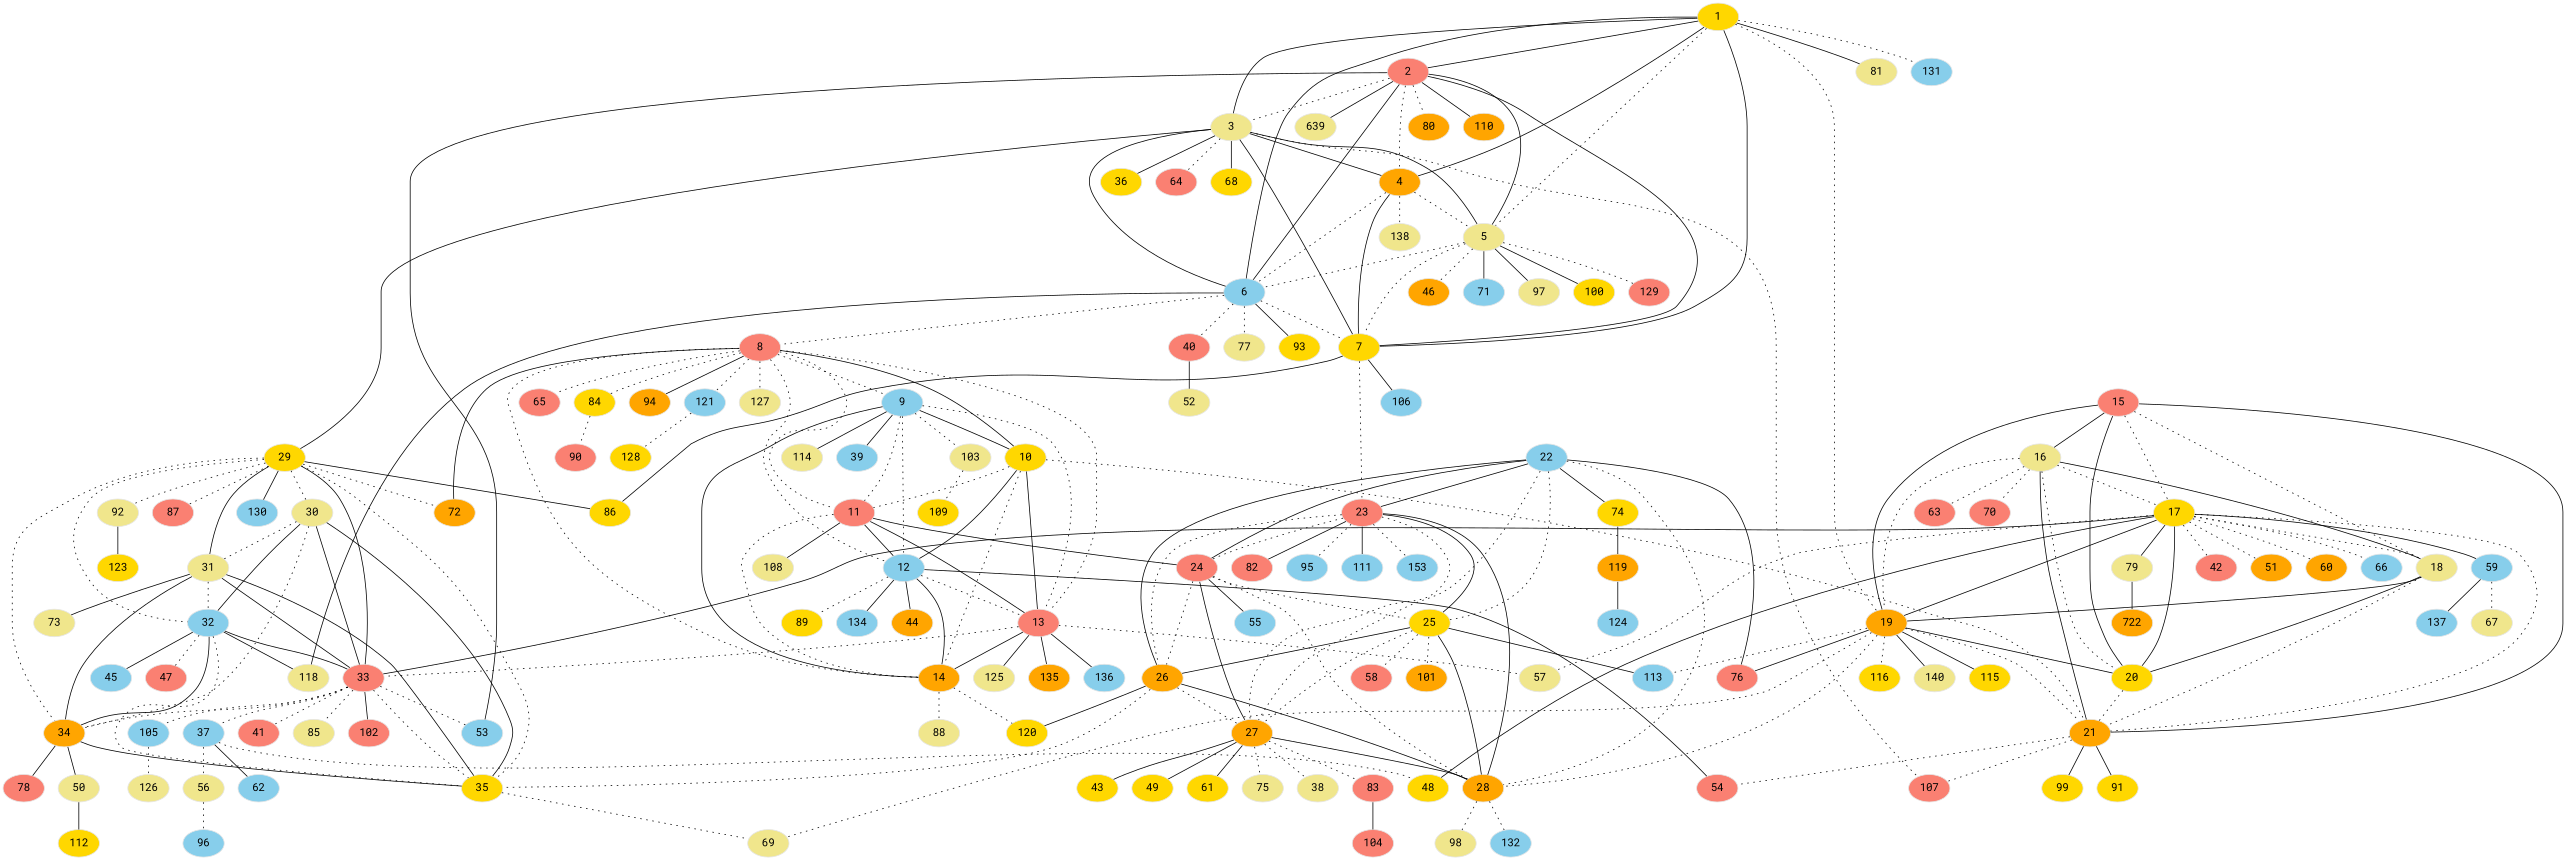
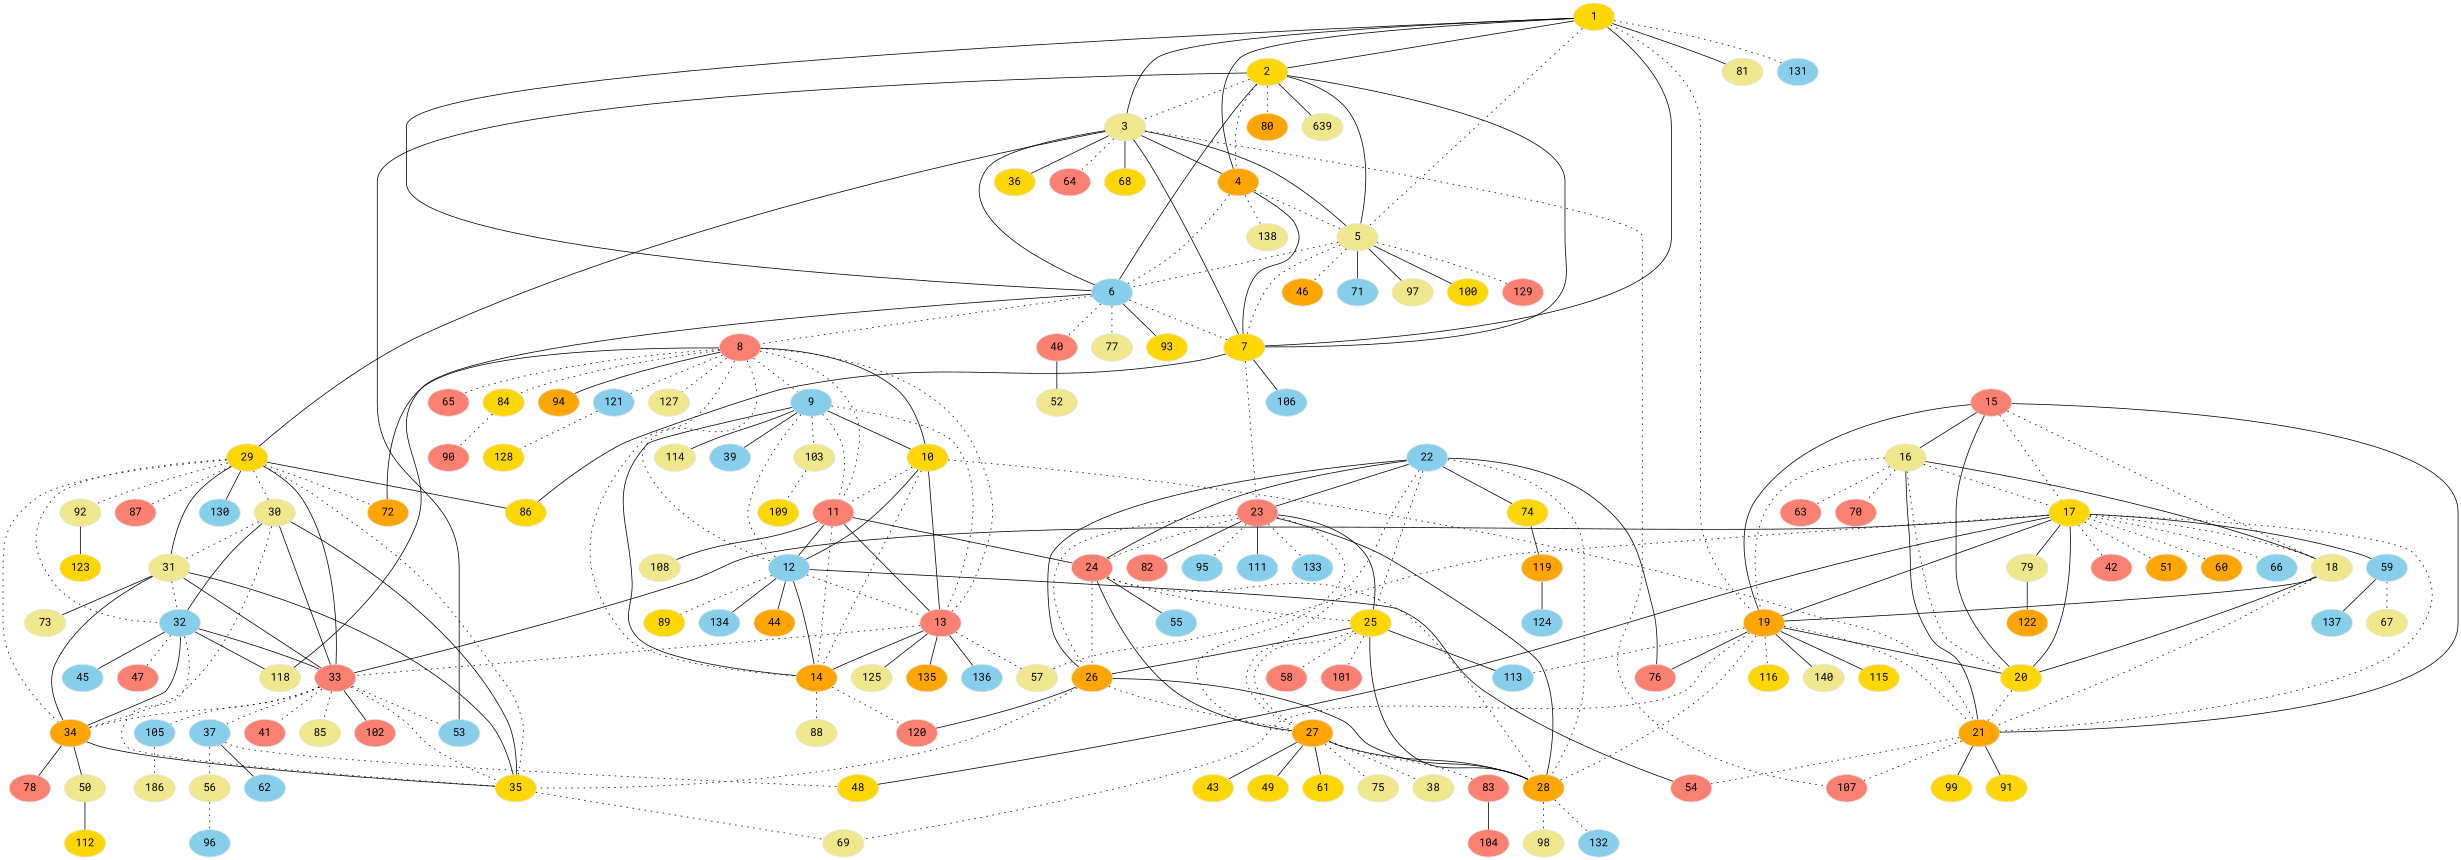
  graph {
    fontname="Roboto Mono"
    node [color=gray90 fillcolor=khaki fontname="Roboto Mono" style=filled]
    edge [fontname="Roboto Mono" style=solid]
    1 [fillcolor=gold]
-   2 [fillcolor=salmon]
+   2 [fillcolor=gold]
    3
    4 [fillcolor=orange]
    5
    6 [fillcolor=skyblue]
    7 [fillcolor=gold]
    19 [fillcolor=orange]
    81
    131 [fillcolor=skyblue]
    80 [fillcolor=orange]
-   110 [fillcolor=orange]
    n13 [label=639]
    53 [fillcolor=skyblue]
    29 [fillcolor=gold]
    36 [fillcolor=gold]
    64 [fillcolor=salmon]
    68 [fillcolor=gold]
    107 [fillcolor=salmon]
    138
    46 [fillcolor=orange]
    71 [fillcolor=skyblue]
    97
    100 [fillcolor=gold]
    129 [fillcolor=salmon]
    8 [fillcolor=salmon]
    40 [fillcolor=salmon]
    77
    93 [fillcolor=gold]
    118
    23 [fillcolor=salmon]
    86 [fillcolor=gold]
    106 [fillcolor=skyblue]
    21 [fillcolor=orange]
    20 [fillcolor=gold]
    28 [fillcolor=orange]
    69
    76 [fillcolor=salmon]
    113 [fillcolor=skyblue]
    115 [fillcolor=gold]
    116 [fillcolor=gold]
    140
    37 [fillcolor=skyblue]
    48 [fillcolor=gold]
    56
    62 [fillcolor=skyblue]
    72 [fillcolor=orange]
    33 [fillcolor=salmon]
    35 [fillcolor=gold]
    30
    31
    32 [fillcolor=skyblue]
    34 [fillcolor=orange]
    87 [fillcolor=salmon]
    92
    130 [fillcolor=skyblue]
    9 [fillcolor=skyblue]
    10 [fillcolor=gold]
    11 [fillcolor=salmon]
    12 [fillcolor=skyblue]
    13 [fillcolor=salmon]
    14 [fillcolor=orange]
    65 [fillcolor=salmon]
    84 [fillcolor=gold]
    94 [fillcolor=orange]
    121 [fillcolor=skyblue]
    127
    52
    24 [fillcolor=salmon]
    25 [fillcolor=gold]
    26 [fillcolor=orange]
    27 [fillcolor=orange]
    82 [fillcolor=salmon]
    95 [fillcolor=skyblue]
    111 [fillcolor=skyblue]
-   133 [fillcolor=skyblue label=153]
+   133 [fillcolor=skyblue]
    39 [fillcolor=skyblue]
    103
    114
    108
    44 [fillcolor=orange]
    54 [fillcolor=salmon]
    89 [fillcolor=gold]
    134 [fillcolor=skyblue]
    57
    125
    135 [fillcolor=orange]
    136 [fillcolor=skyblue]
    88
-   120 [fillcolor=gold]
+   120 [fillcolor=salmon]
    90 [fillcolor=salmon]
    128 [fillcolor=gold]
    109 [fillcolor=gold]
    91 [fillcolor=gold]
    99 [fillcolor=gold]
    55 [fillcolor=skyblue]
    41 [fillcolor=salmon]
    85
    102 [fillcolor=salmon]
    105 [fillcolor=skyblue]
    15 [fillcolor=salmon]
    16
    17 [fillcolor=gold]
    18
    63 [fillcolor=salmon]
    70 [fillcolor=salmon]
    42 [fillcolor=salmon]
    51 [fillcolor=orange]
    59 [fillcolor=skyblue]
    60 [fillcolor=orange]
    66 [fillcolor=skyblue]
    79
    67
    137 [fillcolor=skyblue]
-   122 [fillcolor=orange label=722]
+   122 [fillcolor=orange]
    98
    132 [fillcolor=skyblue]
    22 [fillcolor=skyblue]
    74 [fillcolor=gold]
    58 [fillcolor=salmon]
-   101 [fillcolor=orange]
+   101 [fillcolor=salmon]
    38
    43 [fillcolor=gold]
    49 [fillcolor=gold]
    61 [fillcolor=gold]
    75
    83 [fillcolor=salmon]
    119 [fillcolor=orange]
    104 [fillcolor=salmon]
    73
    45 [fillcolor=skyblue]
    47 [fillcolor=salmon]
    50
    78 [fillcolor=salmon]
    123 [fillcolor=gold]
-   126
+   126 [label=186]
    112 [fillcolor=gold]
    96 [fillcolor=skyblue]
    124 [fillcolor=skyblue]
    1 -- 2
    1 -- 3
    1 -- 4
    1 -- 5 [style=dotted]
    1 -- 6
    1 -- 7
    1 -- 19 [style=dotted]
    1 -- 81
    1 -- 131 [style=dotted]
    2 -- 3 [style=dotted]
    2 -- 4 [style=dotted]
    2 -- 5
    2 -- 6
    2 -- 7
    2 -- 80 [style=dotted]
-   2 -- 110
    2 -- n13
    2 -- 53
    3 -- 4
    3 -- 5
    3 -- 6
    3 -- 7
    3 -- 29
    3 -- 36
    3 -- 64 [style=dotted]
    3 -- 68
    3 -- 107 [style=dotted]
    4 -- 5 [style=dotted]
    4 -- 6 [style=dotted]
    4 -- 7
    4 -- 138 [style=dotted]
    5 -- 6 [style=dotted]
    5 -- 7 [style=dotted]
    5 -- 46 [style=dotted]
    5 -- 71
    5 -- 97
    5 -- 100
    5 -- 129 [style=dotted]
    6 -- 7 [style=dotted]
    6 -- 8 [style=dotted]
    6 -- 40 [style=dotted]
    6 -- 77 [style=dotted]
    6 -- 93
    6 -- 118
    7 -- 23 [style=dotted]
    7 -- 86
    7 -- 106
    19 -- 21 [style=dotted]
    19 -- 20
    19 -- 28 [style=dotted]
    19 -- 69 [style=dotted]
    19 -- 76
    19 -- 113 [style=dotted]
    19 -- 115
    19 -- 116 [style=dotted]
    19 -- 140
    29 -- 86
    29 -- 72 [style=dotted]
    29 -- 33
    29 -- 35 [style=dotted]
    29 -- 30 [style=dotted]
    29 -- 31
    29 -- 32 [style=dotted]
    29 -- 34 [style=dotted]
    29 -- 87 [style=dotted]
    29 -- 92 [style=dotted]
    29 -- 130
    8 -- 72
    8 -- 9 [style=dotted]
    8 -- 10
    8 -- 11 [style=dotted]
    8 -- 12 [style=dotted]
    8 -- 13 [style=dotted]
    8 -- 14 [style=dotted]
    8 -- 65 [style=dotted]
    8 -- 84 [style=dotted]
    8 -- 94
    8 -- 121 [style=dotted]
    8 -- 127 [style=dotted]
    40 -- 52
    23 -- 28
    23 -- 24 [style=dotted]
    23 -- 25
    23 -- 26 [style=dotted]
    23 -- 27 [style=dotted]
    23 -- 82
    23 -- 95 [style=dotted]
    23 -- 111
    23 -- 133 [style=dotted]
    21 -- 107 [style=dotted]
    21 -- 54 [style=dotted]
    21 -- 91
    21 -- 99
    20 -- 21 [style=dotted]
    28 -- 98 [style=dotted]
    28 -- 132 [style=dotted]
    37 -- 48 [style=dotted]
    37 -- 56 [style=dotted]
    37 -- 62
    56 -- 96 [style=dotted]
    33 -- 53 [style=dotted]
    33 -- 37 [style=dotted]
    33 -- 35 [style=dotted]
    33 -- 34 [style=dotted]
    33 -- 41 [style=dotted]
    33 -- 85 [style=dotted]
    33 -- 102
    33 -- 105 [style=dotted]
    35 -- 69 [style=dotted]
    30 -- 33
    30 -- 35
    30 -- 31 [style=dotted]
    30 -- 32
    30 -- 34 [style=dotted]
    31 -- 33
    31 -- 35
    31 -- 32 [style=dotted]
    31 -- 34
    31 -- 73
    32 -- 118
    32 -- 33
    32 -- 35 [style=dotted]
    32 -- 34
    32 -- 45
    32 -- 47 [style=dotted]
    34 -- 35
    34 -- 50
    34 -- 78
    92 -- 123
    9 -- 10
    9 -- 11 [style=dotted]
    9 -- 12 [style=dotted]
    9 -- 13 [style=dotted]
    9 -- 14
    9 -- 39
    9 -- 103 [style=dotted]
    9 -- 114
    10 -- 21 [style=dotted]
    10 -- 11 [style=dotted]
    10 -- 12
    10 -- 13
    10 -- 14 [style=dotted]
    11 -- 12
    11 -- 13
    11 -- 14 [style=dotted]
    11 -- 24
    11 -- 108
    12 -- 13 [style=dotted]
    12 -- 14
    12 -- 44
    12 -- 54
    12 -- 89 [style=dotted]
    12 -- 134
    13 -- 33 [style=dotted]
    13 -- 14
    13 -- 57 [style=dotted]
    13 -- 125
    13 -- 135
    13 -- 136
    14 -- 88 [style=dotted]
    14 -- 120 [style=dotted]
    84 -- 90 [style=dotted]
    121 -- 128 [style=dotted]
    24 -- 28 [style=dotted]
    24 -- 25 [style=dotted]
    24 -- 26 [style=dotted]
    24 -- 27
    24 -- 55
    25 -- 28
    25 -- 113
    25 -- 26
    25 -- 27 [style=dotted]
    25 -- 58 [style=dotted]
    25 -- 101 [style=dotted]
    26 -- 28
    26 -- 35 [style=dotted]
    26 -- 27 [style=dotted]
    26 -- 120
    27 -- 28
    27 -- 38 [style=dotted]
    27 -- 43
    27 -- 49
    27 -- 61
    27 -- 75 [style=dotted]
    27 -- 83 [style=dotted]
    103 -- 109 [style=dotted]
    105 -- 126 [style=dotted]
    15 -- 19
    15 -- 21
    15 -- 20
    15 -- 16
    15 -- 17 [style=dotted]
    15 -- 18 [style=dotted]
    16 -- 19 [style=dotted]
    16 -- 21
    16 -- 20 [style=dotted]
    16 -- 17 [style=dotted]
    16 -- 18
    16 -- 63 [style=dotted]
    16 -- 70 [style=dotted]
    17 -- 19
    17 -- 21 [style=dotted]
    17 -- 20
    17 -- 48
    17 -- 33
    17 -- 57 [style=dotted]
    17 -- 18 [style=dotted]
    17 -- 42 [style=dotted]
    17 -- 51 [style=dotted]
    17 -- 59
    17 -- 60 [style=dotted]
    17 -- 66 [style=dotted]
    17 -- 79
    18 -- 19
    18 -- 21 [style=dotted]
    18 -- 20
    59 -- 67 [style=dotted]
    59 -- 137
    79 -- 122
    22 -- 23
    22 -- 28 [style=dotted]
    22 -- 76
    22 -- 24
    22 -- 25 [style=dotted]
    22 -- 26
    22 -- 27 [style=dotted]
    22 -- 74
    74 -- 119
    83 -- 104
    119 -- 124
    50 -- 112
  }
